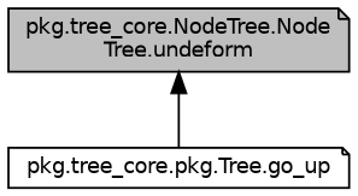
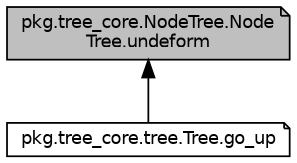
  digraph {
    rankdir=TB
    node [color=black fontname=Helvetica fontsize=10 shape=note style=filled]
    n1 [fillcolor=grey75 fontcolor=black height=0.2 label="pkg.tree_core.NodeTree.Node\lTree.undeform" width=0.4]
-   n2 [fillcolor=white height=0.2 label="pkg.tree_core.pkg.Tree.go_up" width=0.4]
+   n2 [fillcolor=white height=0.2 label="pkg.tree_core.tree.Tree.go_up" width=0.4]
    n1 -> n2 [color=black dir=back fontname=Helvetica fontsize=10 labelfontname=Helvetica labelfontsize=10 style=solid]
  }
